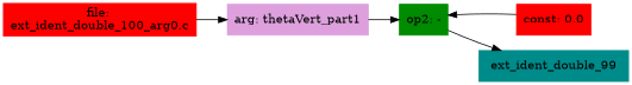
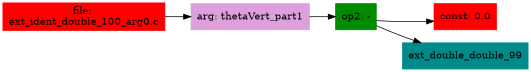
  digraph {
    rankdir=LR
    node [shape=box style=filled]
    n1 [color=red label="file: \next_ident_double_100_arg0.c"]
    n2 [color=plum label="arg: thetaVert_part1"]
    n3 [color=green4 label="op2: -"]
    n4 [color=red1 label="const: 0.0"]
-   n5 [color=cyan4 label=ext_ident_double_99]
+   n5 [color=cyan4 label=ext_double_double_99]
    n1 -> n2
    n2 -> n3
-   n4 -> n3
+   n3 -> n4
    n3 -> n5
  }
